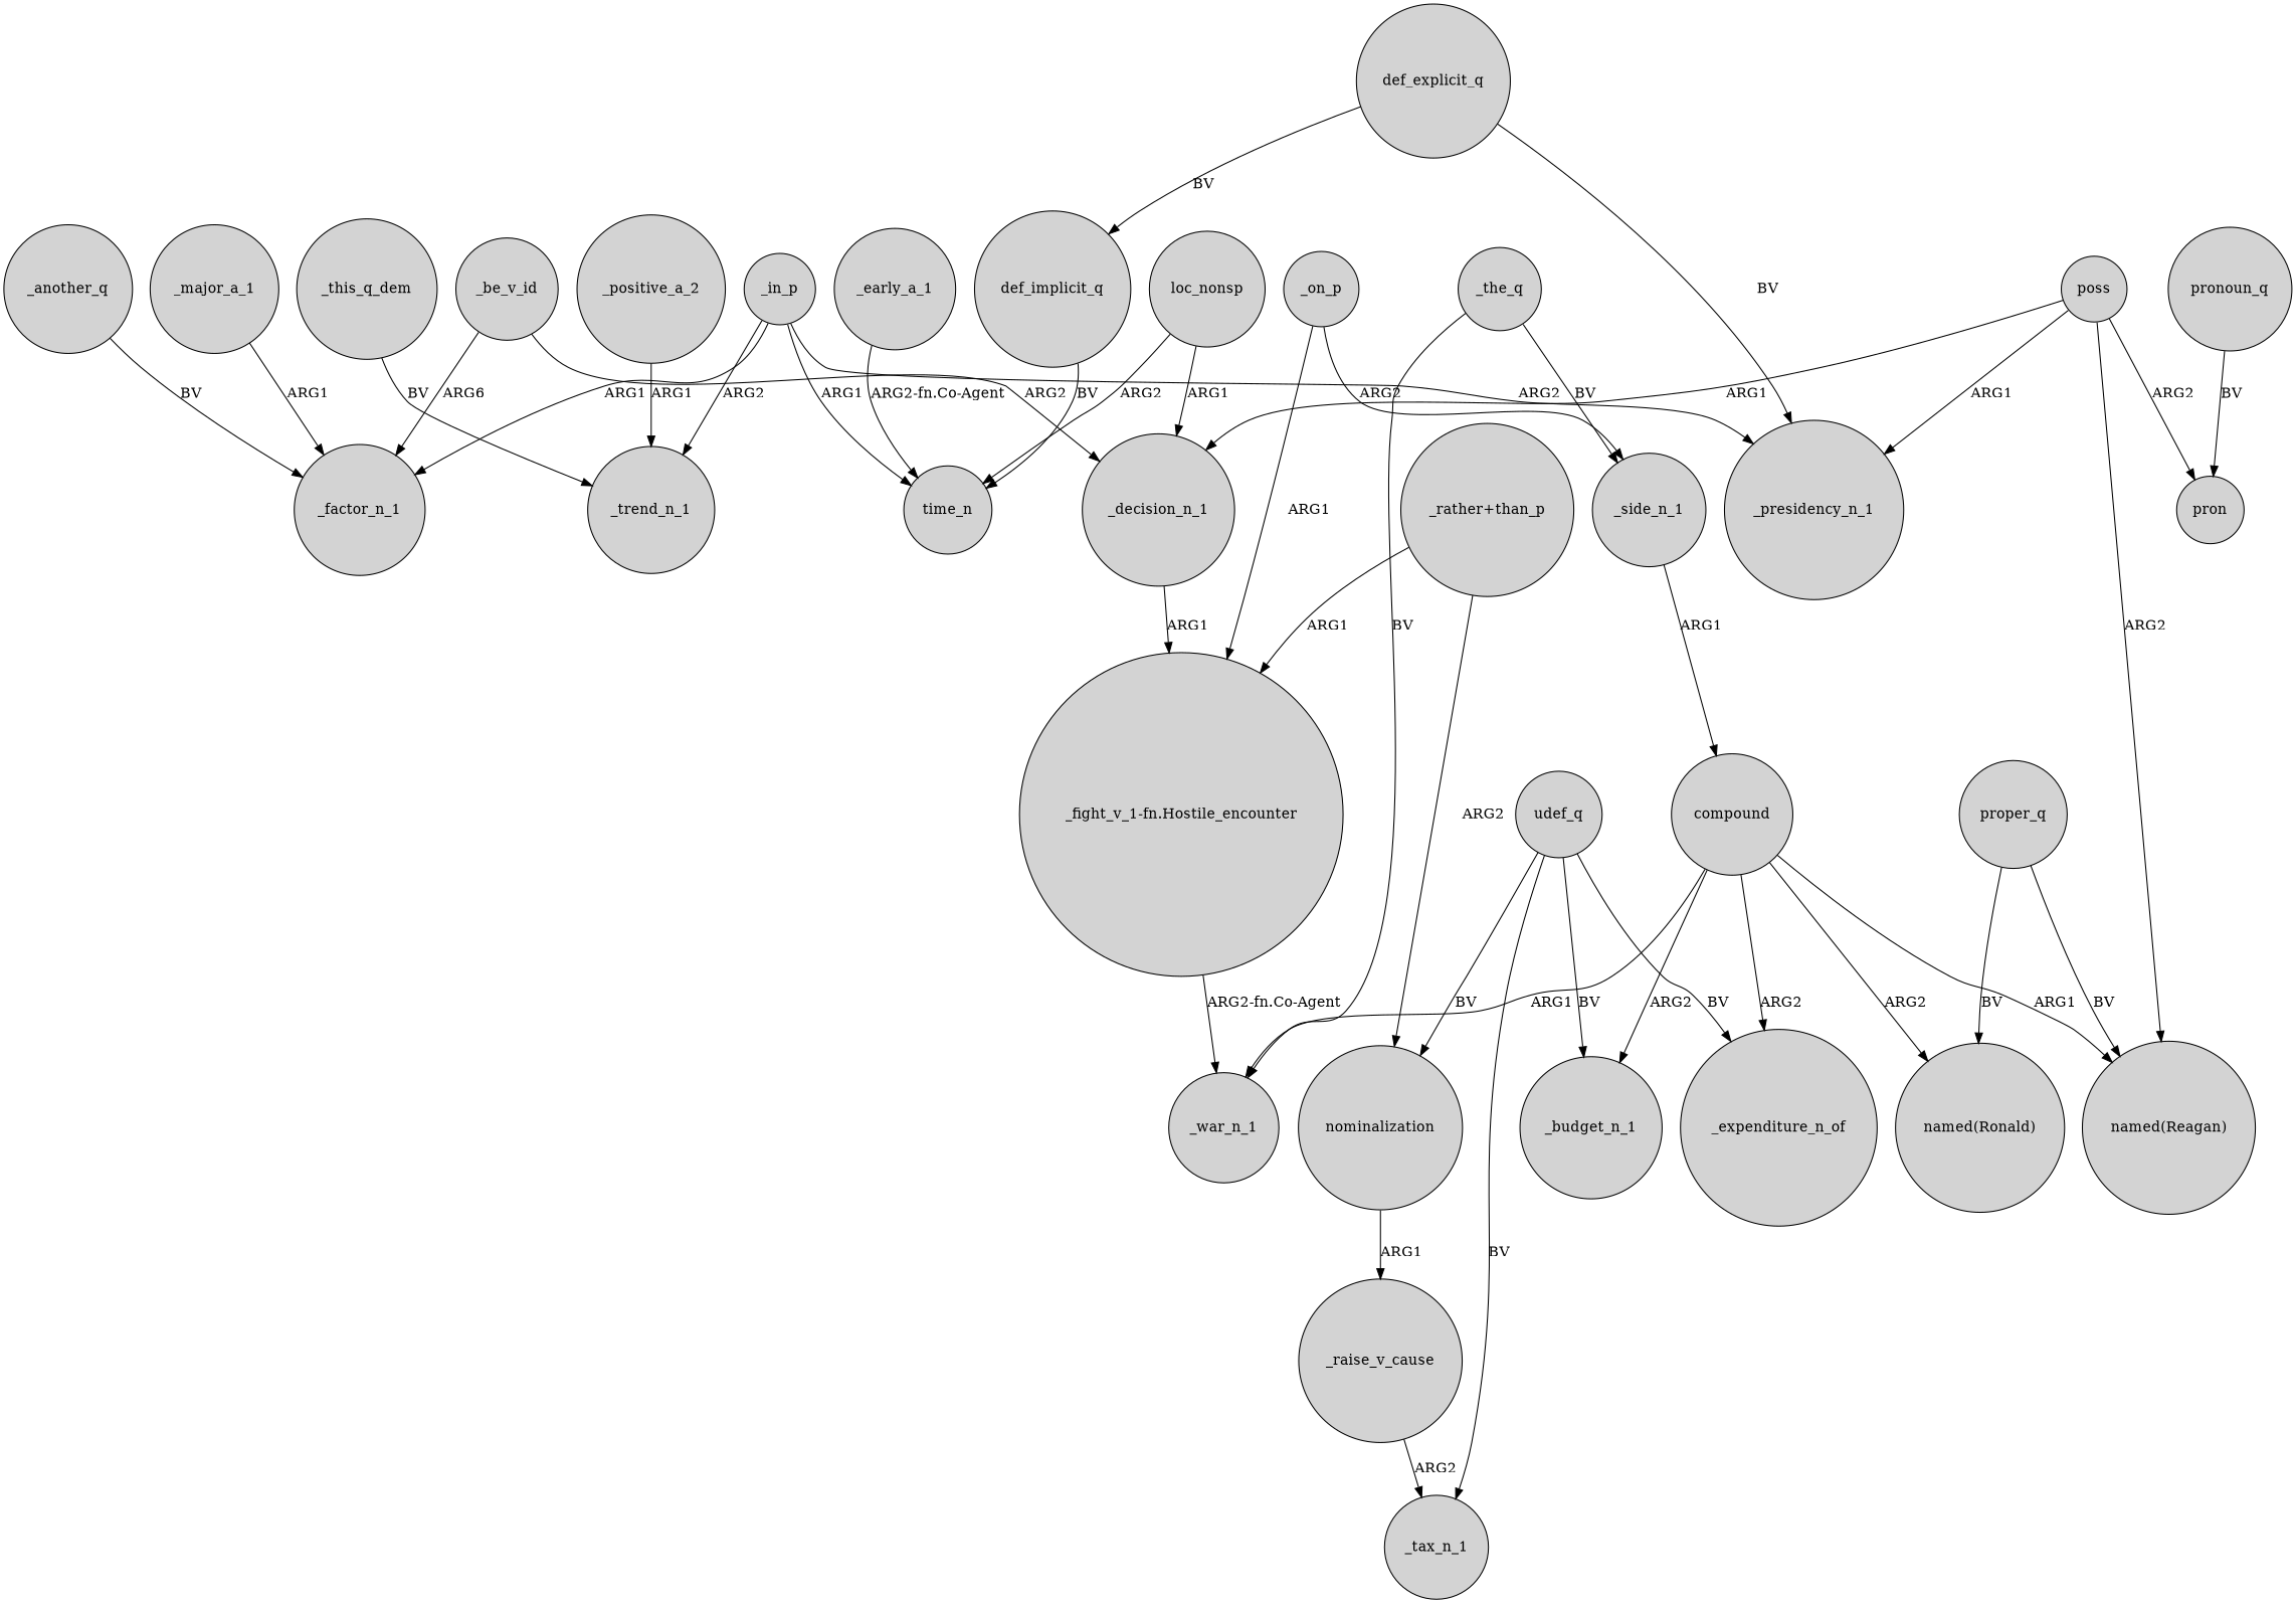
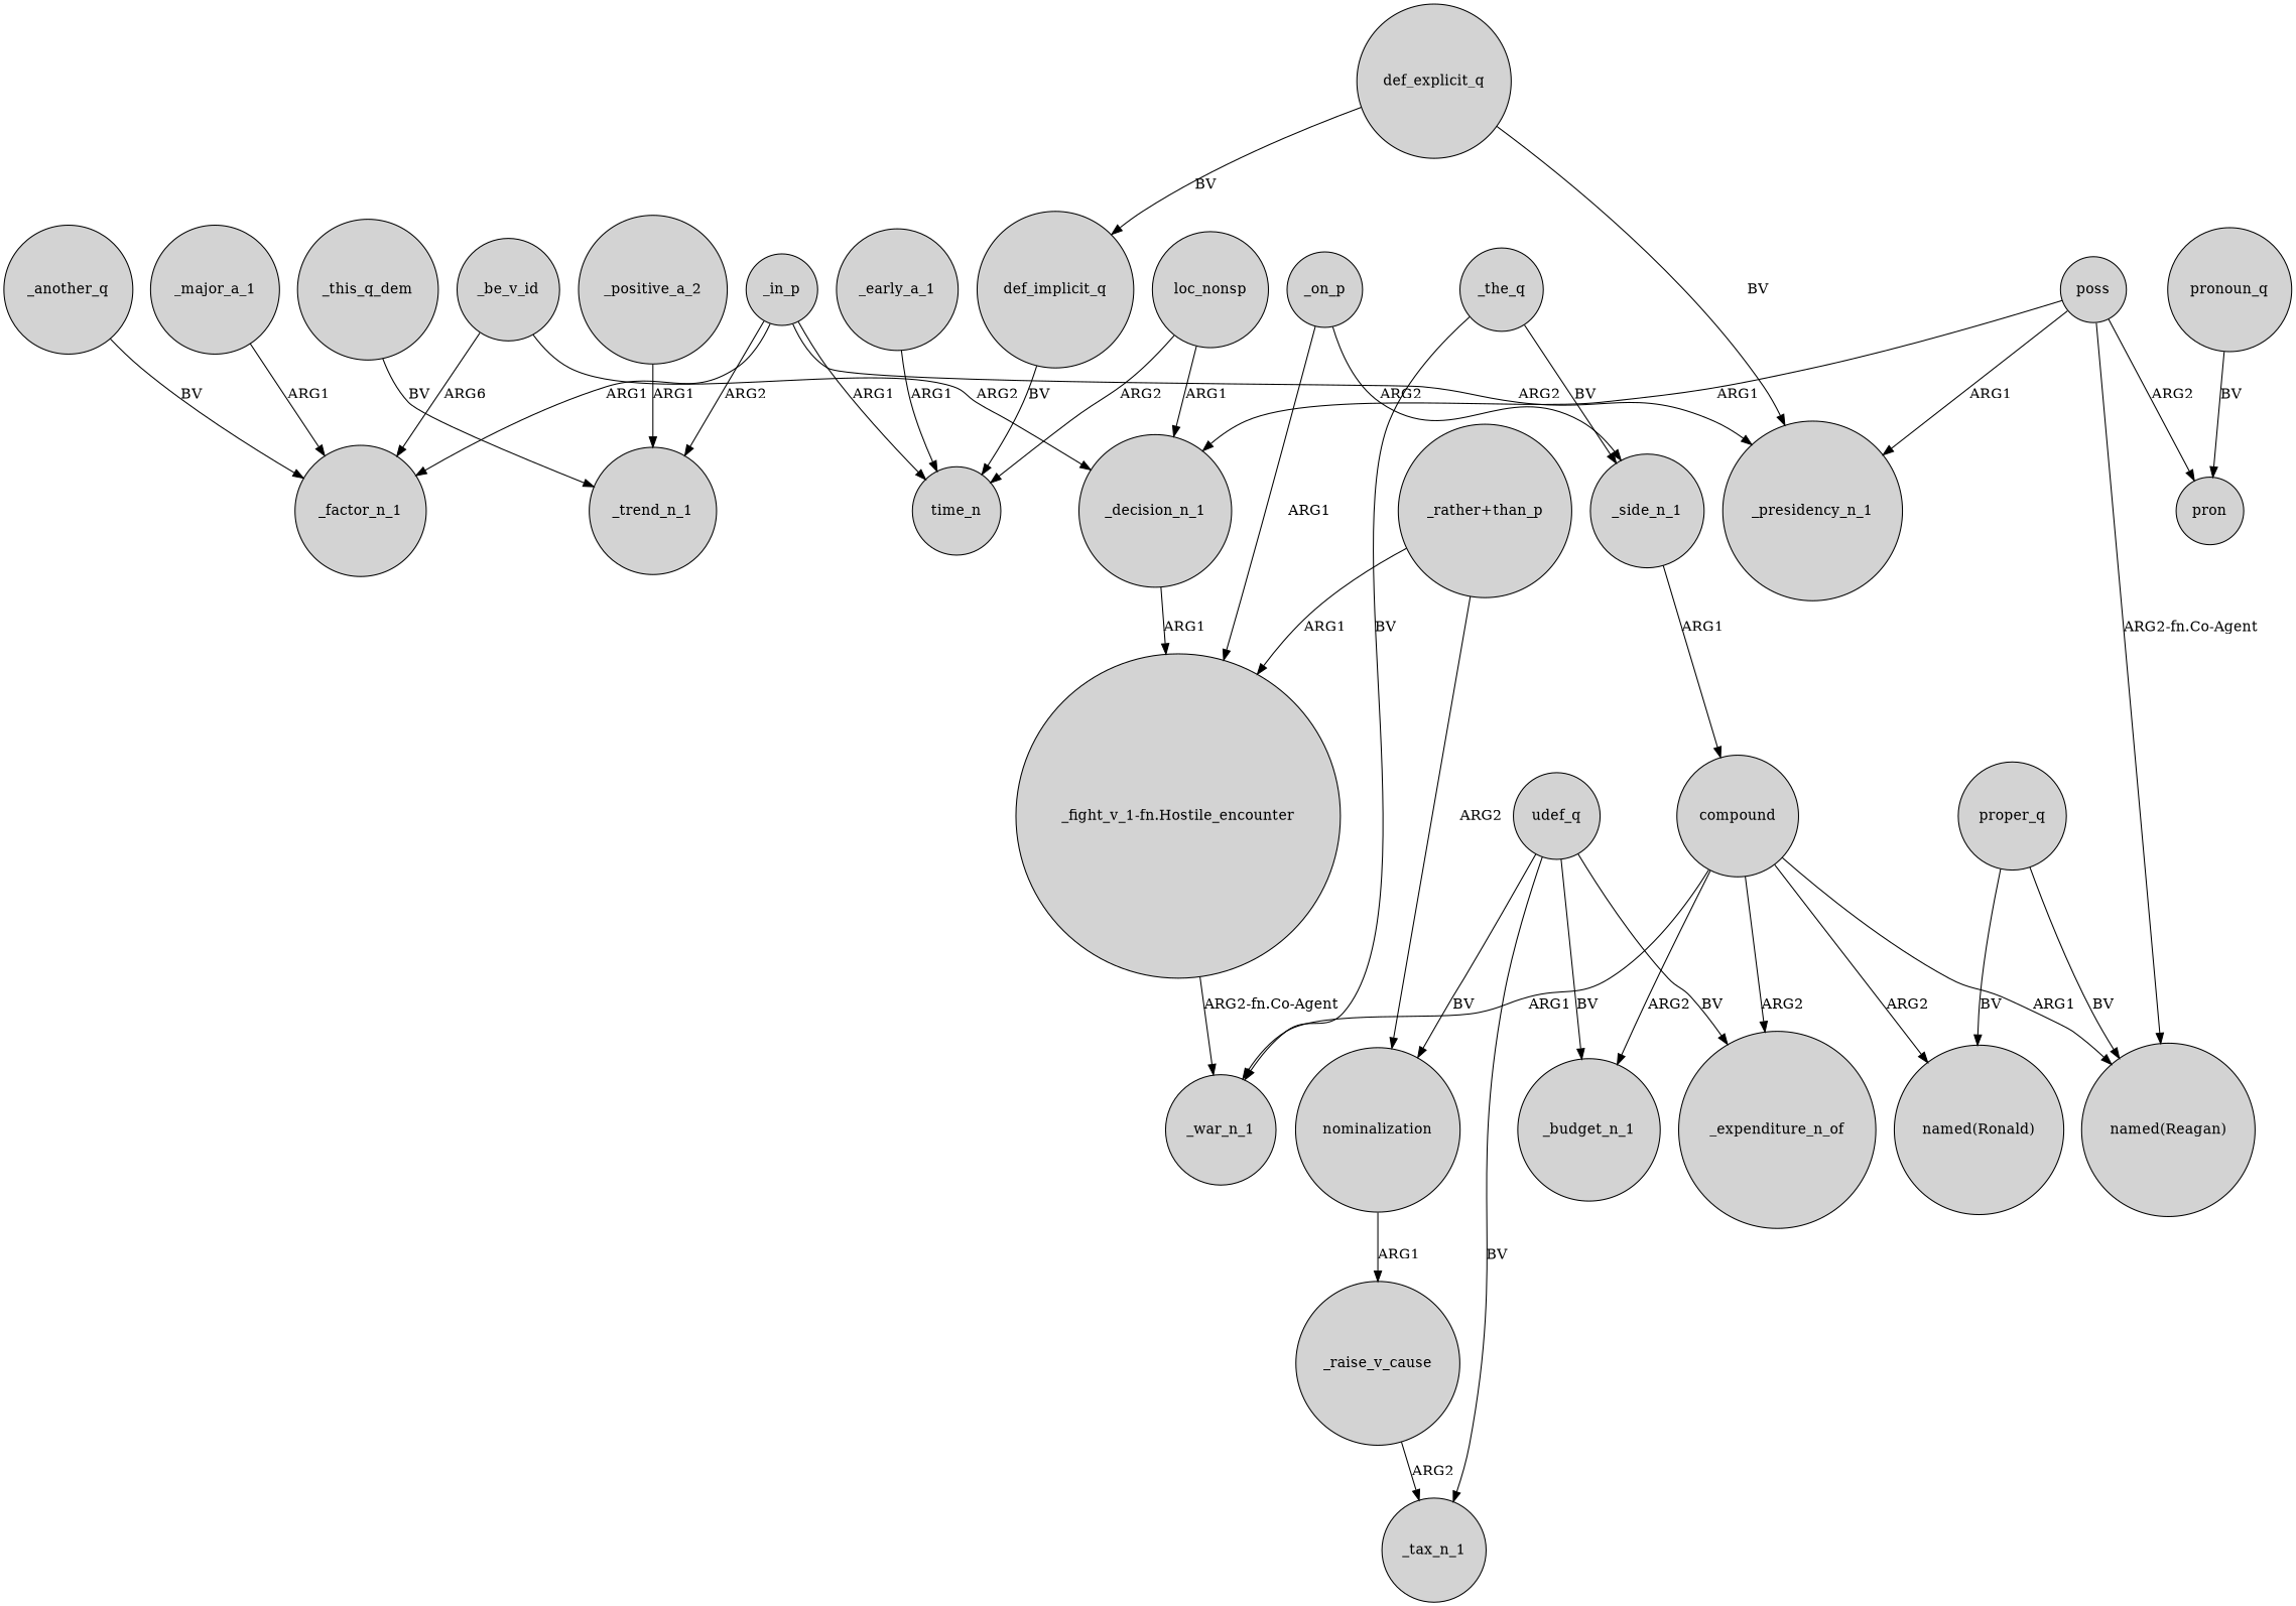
  digraph {
    node [shape=circle style=filled]
    _major_a_1
    _factor_n_1
    _in_p
    _trend_n_1
    time_n
    _presidency_n_1
    _raise_v_cause
    _tax_n_1
    compound
    "named(Reagan)"
    _war_n_1
    "named(Ronald)"
    _budget_n_1
    _expenditure_n_of
    _side_n_1
    _this_q_dem
    _be_v_id
    _decision_n_1
    "_fight_v_1-fn.Hostile_encounter"
    poss
    pron
    _the_q
    proper_q
    "_rather+than_p"
    nominalization
    loc_nonsp
    n27 [label=_positive_a_2]
    pronoun_q
    _on_p
    udef_q
    def_explicit_q
    def_implicit_q
    _another_q
    _early_a_1
    _major_a_1 -> _factor_n_1 [label=ARG1]
    _in_p -> _factor_n_1 [label=ARG1]
    _in_p -> _trend_n_1 [label=ARG2]
    _in_p -> time_n [label=ARG1]
    _in_p -> _presidency_n_1 [label=ARG2]
    _raise_v_cause -> _tax_n_1 [label=ARG2]
    compound -> "named(Reagan)" [label=ARG1]
    compound -> _war_n_1 [label=ARG1]
    compound -> "named(Ronald)" [label=ARG2]
    compound -> _budget_n_1 [label=ARG2]
    compound -> _expenditure_n_of [label=ARG2]
    _side_n_1 -> compound [label=ARG1]
    _this_q_dem -> _trend_n_1 [label=BV]
    _be_v_id -> _factor_n_1 [label=ARG6]
    _be_v_id -> _decision_n_1 [label=ARG2]
    _decision_n_1 -> "_fight_v_1-fn.Hostile_encounter" [label=ARG1]
    "_fight_v_1-fn.Hostile_encounter" -> _war_n_1 [label="ARG2-fn.Co-Agent"]
    poss -> _presidency_n_1 [label=ARG1]
-   poss -> "named(Reagan)" [label=ARG2]
+   poss -> "named(Reagan)" [label="ARG2-fn.Co-Agent"]
    poss -> _decision_n_1 [label=ARG1]
    poss -> pron [label=ARG2]
    _the_q -> _war_n_1 [label=BV]
    _the_q -> _side_n_1 [label=BV]
    proper_q -> "named(Reagan)" [label=BV]
    proper_q -> "named(Ronald)" [label=BV]
    "_rather+than_p" -> "_fight_v_1-fn.Hostile_encounter" [label=ARG1]
    "_rather+than_p" -> nominalization [label=ARG2]
    nominalization -> _raise_v_cause [label=ARG1]
    loc_nonsp -> time_n [label=ARG2]
    loc_nonsp -> _decision_n_1 [label=ARG1]
    n27 -> _trend_n_1 [label=ARG1]
    pronoun_q -> pron [label=BV]
    _on_p -> _side_n_1 [label=ARG2]
    _on_p -> "_fight_v_1-fn.Hostile_encounter" [label=ARG1]
    udef_q -> _tax_n_1 [label=BV]
    udef_q -> _budget_n_1 [label=BV]
    udef_q -> _expenditure_n_of [label=BV]
    udef_q -> nominalization [label=BV]
    def_explicit_q -> _presidency_n_1 [label=BV]
    def_explicit_q -> def_implicit_q [label=BV]
    def_implicit_q -> time_n [label=BV]
    _another_q -> _factor_n_1 [label=BV]
-   _early_a_1 -> time_n [label="ARG2-fn.Co-Agent"]
+   _early_a_1 -> time_n [label=ARG1]
  }
